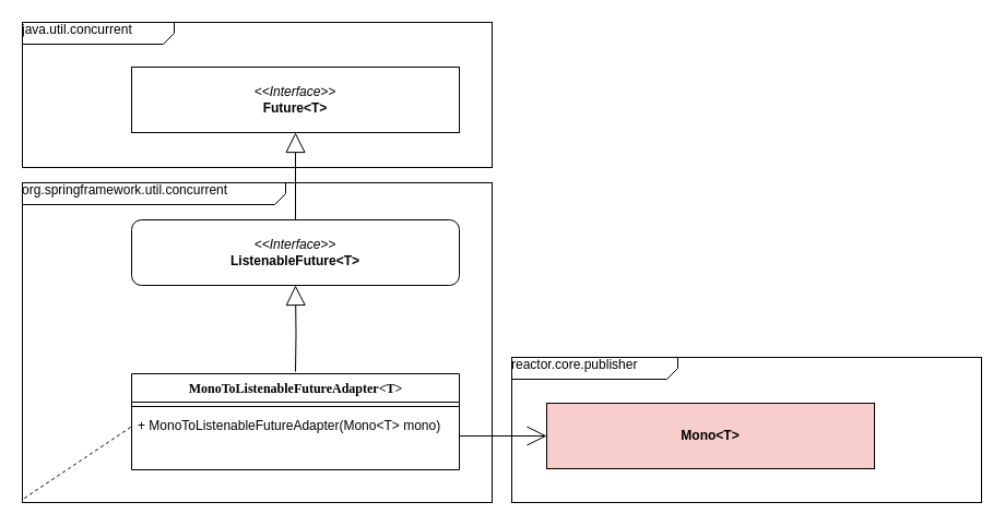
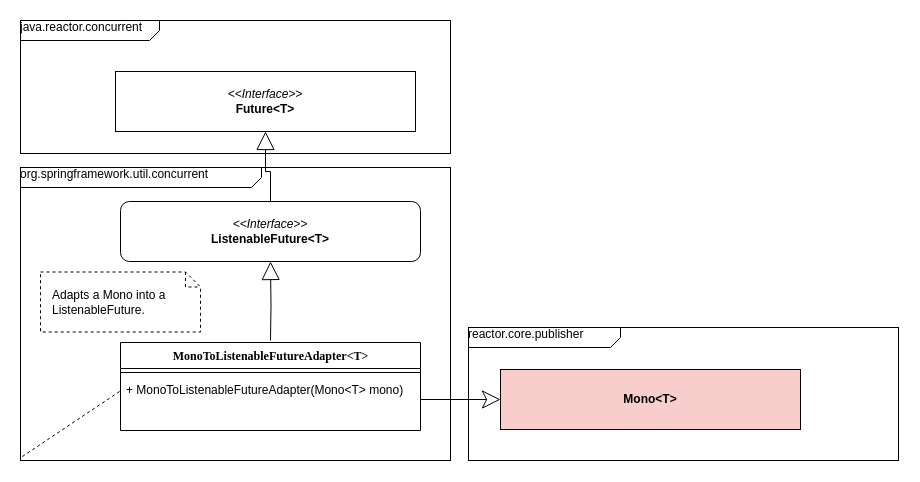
  <mxCell id="0" />
  <mxCell id="1" parent="0" />
  <mxCell id="2" value="&lt;div align=&quot;left&quot;&gt;org.springframework.util.concurrent&lt;/div&gt;" style="html=1;strokeWidth=1;shape=mxgraph.sysml.package;html=1;overflow=fill;whiteSpace=wrap;fillColor=none;gradientColor=none;fontSize=12;align=center;labelX=241;" vertex="1" parent="1"><mxGeometry x="20" y="167" width="430" height="293" as="geometry" /></mxCell>
  <mxCell id="3" value="" style="edgeStyle=orthogonalEdgeStyle;rounded=0;orthogonalLoop=1;jettySize=auto;html=1;endArrow=block;endFill=0;strokeWidth=1;endSize=16;startSize=8;" edge="1" parent="1" target="7"><mxGeometry relative="1" as="geometry"><mxPoint x="270" y="340" as="sourcePoint" /></mxGeometry></mxCell>
- <mxCell id="4" value="" style="edgeStyle=orthogonalEdgeStyle;rounded=0;orthogonalLoop=1;jettySize=auto;html=1;startSize=8;endArrow=open;endFill=0;endSize=16;strokeWidth=1;exitX=1;exitY=0.5;exitDx=0;exitDy=0;" edge="1" parent="1" source="13" target="5"><mxGeometry relative="1" as="geometry"><mxPoint x="420" y="370" as="sourcePoint" /></mxGeometry></mxCell>
+ <mxCell id="4" value="" style="edgeStyle=orthogonalEdgeStyle;rounded=0;orthogonalLoop=1;jettySize=auto;html=1;startSize=8;endArrow=classic;endFill=0;endSize=16;strokeWidth=1;exitX=1;exitY=0.5;exitDx=0;exitDy=0;" edge="1" parent="1" source="13" target="5"><mxGeometry relative="1" as="geometry"><mxPoint x="420" y="370" as="sourcePoint" /></mxGeometry></mxCell>
  <mxCell id="5" value="&lt;b&gt;Mono&amp;lt;T&amp;gt;&lt;/b&gt;" style="rounded=0;whiteSpace=wrap;html=1;fillColor=#f8cecc;" vertex="1" parent="1"><mxGeometry x="500" y="369" width="300" height="60" as="geometry" /></mxCell>
  <mxCell id="6" value="" style="edgeStyle=orthogonalEdgeStyle;rounded=0;orthogonalLoop=1;jettySize=auto;html=1;startSize=8;endArrow=block;endFill=0;endSize=16;strokeWidth=1;" edge="1" parent="1" source="7" target="8"><mxGeometry relative="1" as="geometry" /></mxCell>
  <mxCell id="7" value="&lt;p&gt;&lt;i&gt;&amp;lt;&amp;lt;Interface&amp;gt;&amp;gt;&lt;/i&gt;&lt;br&gt;&lt;b&gt;ListenableFuture&amp;lt;T&amp;gt;&lt;/b&gt;&lt;/p&gt;" style="whiteSpace=wrap;html=1;rounded=1;" vertex="1" parent="1"><mxGeometry x="120" y="201" width="300" height="60" as="geometry" /></mxCell>
- <mxCell id="8" value="&lt;p&gt;&lt;i&gt;&amp;lt;&amp;lt;Interface&amp;gt;&amp;gt;&lt;/i&gt;&lt;br&gt;&lt;b&gt;Future&amp;lt;T&amp;gt;&lt;/b&gt;&lt;/p&gt;" style="rounded=0;whiteSpace=wrap;html=1;" vertex="1" parent="1"><mxGeometry x="120" y="61" width="300" height="60" as="geometry" /></mxCell>
+ <mxCell id="8" value="&lt;p&gt;&lt;i&gt;&amp;lt;&amp;lt;Interface&amp;gt;&amp;gt;&lt;/i&gt;&lt;br&gt;&lt;b&gt;Future&amp;lt;T&amp;gt;&lt;/b&gt;&lt;/p&gt;" style="rounded=0;whiteSpace=wrap;html=1;" vertex="1" parent="1"><mxGeometry x="115" y="71" width="300" height="60" as="geometry" /></mxCell>
+ <mxCell id="9" value="Adapts a Mono into a ListenableFuture." style="shape=note;size=15;align=left;spacingLeft=10;html=1;whiteSpace=wrap;strokeColor=#000000;strokeWidth=1;fillColor=#ffffff;fontSize=12;dashed=1;" vertex="1" parent="1"><mxGeometry x="40" y="271.5" width="160" height="60" as="geometry" /></mxCell>
  <mxCell id="10" value="" style="endArrow=none;dashed=1;html=1;strokeWidth=1;exitX=-0.003;exitY=0.326;exitDx=0;exitDy=0;exitPerimeter=0;" edge="1" parent="1" source="13" target="2"><mxGeometry width="50" height="50" relative="1" as="geometry"><mxPoint x="345" y="340" as="sourcePoint" /><mxPoint x="170" y="420" as="targetPoint" /></mxGeometry></mxCell>
  <mxCell id="11" value="&lt;b&gt;MonoToListenableFutureAdapter&amp;lt;T&amp;gt;&lt;/b&gt;" style="swimlane;html=1;fontStyle=1;align=center;verticalAlign=top;childLayout=stackLayout;horizontal=1;startSize=26;horizontalStack=0;resizeParent=1;resizeLast=0;collapsible=1;marginBottom=0;swimlaneFillColor=#ffffff;rounded=0;shadow=0;comic=0;labelBackgroundColor=none;strokeColor=#000000;strokeWidth=1;fillColor=none;fontFamily=Verdana;fontSize=12;fontColor=#000000;" vertex="1" parent="1"><mxGeometry x="120" y="342" width="300" height="88" as="geometry" /></mxCell>
  <mxCell id="12" value="" style="line;html=1;strokeWidth=1;fillColor=none;align=left;verticalAlign=middle;spacingTop=-1;spacingLeft=3;spacingRight=3;rotatable=0;labelPosition=right;points=[];portConstraint=eastwest;" vertex="1" parent="11"><mxGeometry y="26" width="300" height="8" as="geometry" /></mxCell>
  <mxCell id="13" value="+ MonoToListenableFutureAdapter(Mono&amp;lt;T&amp;gt; mono)" style="text;html=1;strokeColor=none;fillColor=none;align=left;verticalAlign=top;spacingLeft=4;spacingRight=4;whiteSpace=wrap;overflow=hidden;rotatable=0;points=[[0,0.5],[1,0.5]];portConstraint=eastwest;" vertex="1" parent="11"><mxGeometry y="34" width="300" height="46" as="geometry" /></mxCell>
- <mxCell id="14" value="&lt;div align=&quot;left&quot;&gt;java.util.concurrent&lt;/div&gt;" style="html=1;strokeWidth=1;shape=mxgraph.sysml.package;html=1;overflow=fill;whiteSpace=wrap;fillColor=none;gradientColor=none;fontSize=12;align=center;labelX=139;" vertex="1" parent="1"><mxGeometry x="20" y="20" width="430" height="133" as="geometry" /></mxCell>
+ <mxCell id="14" value="&lt;div align=&quot;left&quot;&gt;java.reactor.concurrent&lt;/div&gt;" style="html=1;strokeWidth=1;shape=mxgraph.sysml.package;html=1;overflow=fill;whiteSpace=wrap;fillColor=none;gradientColor=none;fontSize=12;align=center;labelX=139;" vertex="1" parent="1"><mxGeometry x="20" y="20" width="430" height="133" as="geometry" /></mxCell>
  <mxCell id="15" value="&lt;div align=&quot;left&quot;&gt;reactor.core.publisher&lt;/div&gt;" style="html=1;strokeWidth=1;shape=mxgraph.sysml.package;html=1;overflow=fill;whiteSpace=wrap;fillColor=none;gradientColor=none;fontSize=12;align=center;labelX=152;" vertex="1" parent="1"><mxGeometry x="468" y="327" width="430" height="133" as="geometry" /></mxCell>
